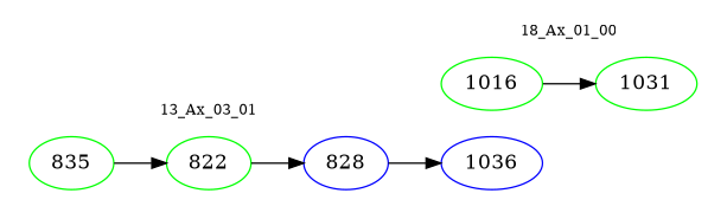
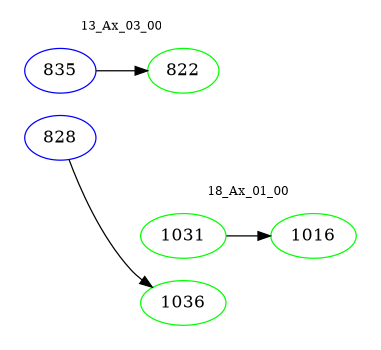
  digraph {
    rankdir=LR
    node [color=green]
    edge [color=black]
    n1 [label=1031]
    n2 [label=1016]
-   n3 [color=blue label=1036]
-   n4 [label=835]
+   n3 [label=1036]
+   n4 [color=blue label=835]
    n5 [label=822]
    n6 [color=blue label=828]
    subgraph cluster_1 {
      color=white
      fontsize=10
      label="18_Ax_01_00"
      n1
      n2
      n3
    }
    subgraph cluster_2 {
      color=white
      fontsize=10
-     label="13_Ax_03_01"
+     label="13_Ax_03_00"
      n4
      n5
      n6
    }
-   n2 -> n1
+   n1 -> n2
    n4 -> n5
-   n5 -> n6
    n6 -> n3
  }
